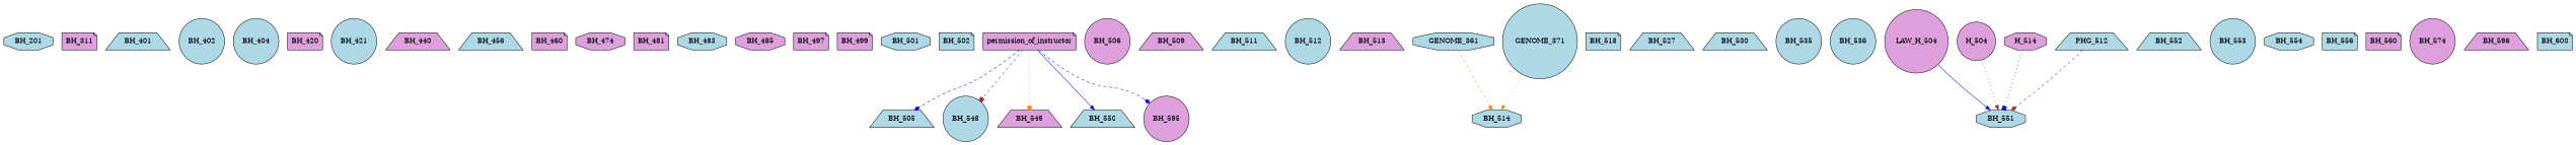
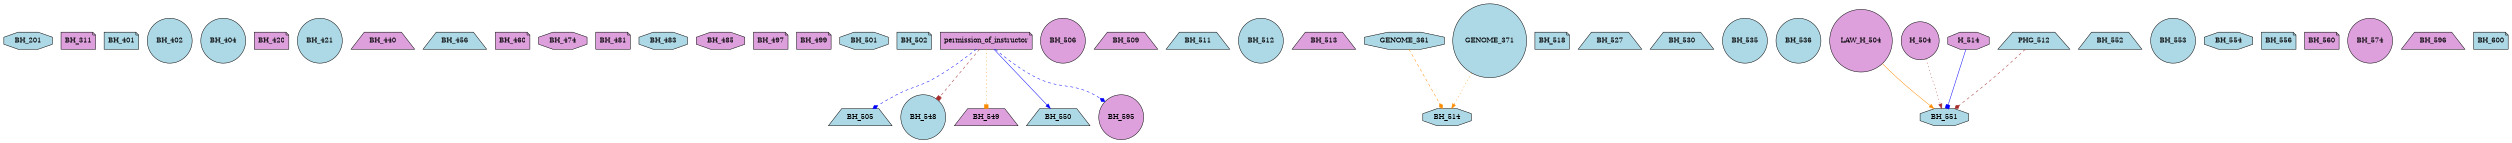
  digraph {
    node [fillcolor=lightblue shape=trapezium style=filled]
    edge [arrowhead=diamond color=blue style=dashed]
    BH_201 [shape=octagon]
    BH_311 [fillcolor=plum shape=note]
-   BH_401
+   BH_401 [shape=note]
    BH_402 [shape=circle]
    BH_404 [shape=circle]
    BH_420 [fillcolor=plum shape=note]
    BH_421 [shape=circle]
    BH_440 [fillcolor=plum]
    BH_456
    BH_460 [fillcolor=plum shape=note]
    BH_474 [fillcolor=plum shape=octagon]
    BH_481 [fillcolor=plum shape=note]
    BH_483 [shape=octagon]
    BH_485 [fillcolor=plum shape=octagon]
    BH_497 [fillcolor=plum shape=note]
    BH_499 [fillcolor=plum shape=note]
    BH_501 [shape=octagon]
    BH_502 [shape=note]
    permission_of_instructor [fillcolor=plum shape=note]
    BH_505
    BH_548 [shape=circle]
    BH_549 [fillcolor=plum]
    BH_550
    BH_595 [fillcolor=plum shape=circle]
    BH_506 [fillcolor=plum shape=circle]
    BH_509 [fillcolor=plum]
    BH_511
    BH_512 [shape=circle]
    BH_513 [fillcolor=plum]
    GENOME_361 [shape=octagon]
    BH_514 [shape=octagon]
    GENOME_371 [shape=circle]
    BH_518 [shape=note]
    BH_527
    BH_530
    BH_535 [shape=circle]
    BH_536 [shape=circle]
    LAW_H_504 [fillcolor=plum shape=circle]
    BH_551 [shape=octagon]
    H_504 [fillcolor=plum shape=circle]
    H_514 [fillcolor=plum shape=octagon]
    PHG_512
    BH_552
    BH_553 [shape=circle]
    BH_554 [shape=octagon]
    BH_556 [shape=note]
    BH_560 [fillcolor=plum shape=note]
    BH_574 [fillcolor=plum shape=circle]
    BH_596 [fillcolor=plum]
    BH_600 [shape=note]
    permission_of_instructor -> BH_505
    permission_of_instructor -> BH_548 [arrowhead=box color=brown]
    permission_of_instructor -> BH_549 [arrowhead=box color=darkorange style=dotted]
    permission_of_instructor -> BH_550 [arrowhead=normal style=solid]
    permission_of_instructor -> BH_595
    GENOME_361 -> BH_514 [color=darkorange]
    GENOME_371 -> BH_514 [arrowhead=normal color=darkorange style=dotted]
-   LAW_H_504 -> BH_551 [arrowhead=normal style=solid]
+   LAW_H_504 -> BH_551 [arrowhead=normal color=darkorange style=solid]
    H_504 -> BH_551 [arrowhead=normal color=brown style=dotted]
-   H_514 -> BH_551 [arrowhead=box style=dotted]
+   H_514 -> BH_551 [arrowhead=box style=solid]
    PHG_512 -> BH_551 [color=brown]
  }
